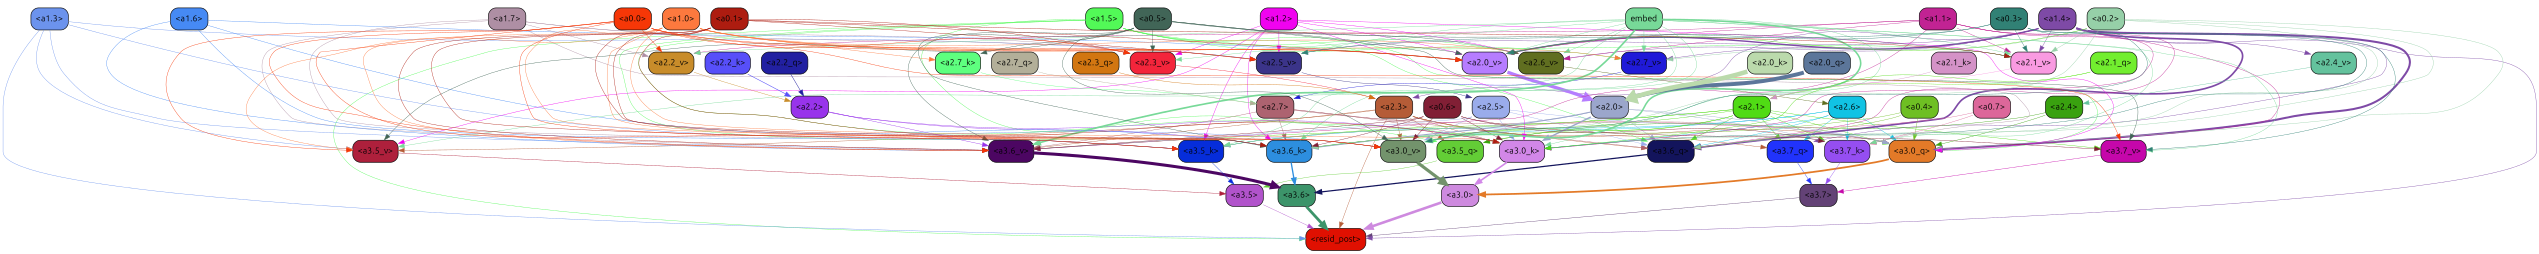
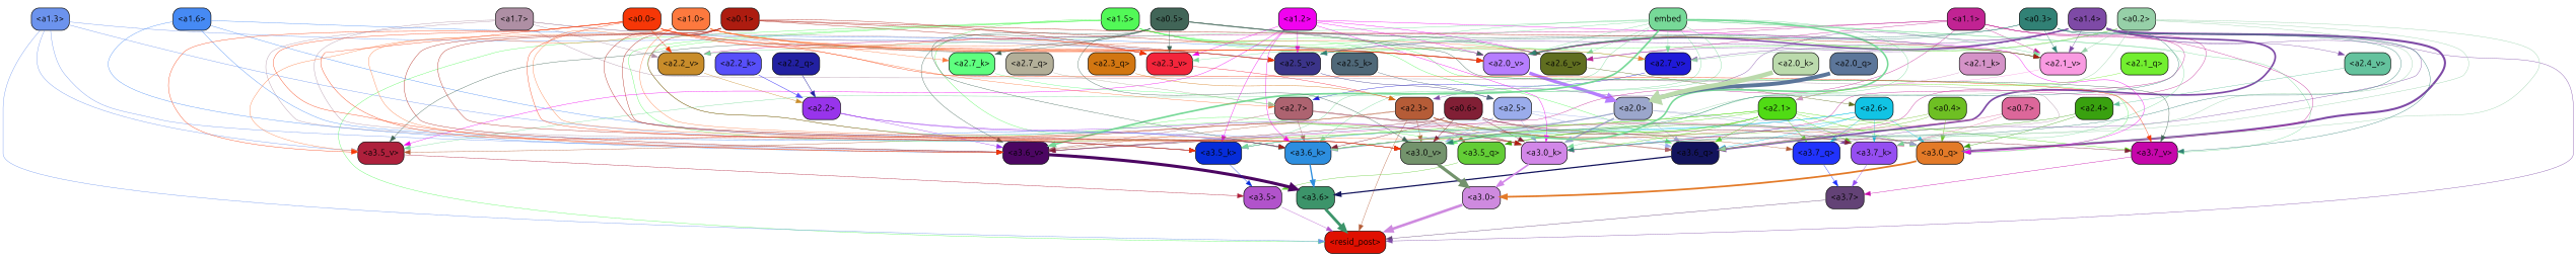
  strict digraph {
    fontname=Ubuntu
    splines=true
    node [color=black fontname=Ubuntu shape=box style="filled, rounded"]
    edge [color="#77d998" fontname=Ubuntu penwidth=0.6]
    "<a3.7>" [fillcolor="#634276"]
    "<resid_post>" [fillcolor="#e01001"]
    "<a3.6>" [fillcolor="#3c946a"]
    "<a3.5>" [fillcolor="#b153cb"]
    "<a3.0>" [fillcolor="#ce8adf"]
    "<a2.3>" [fillcolor="#b55c37"]
    "<a3.7_q>" [fillcolor="#2133fc"]
    "<a3.6_q>" [fillcolor="#13145c"]
    "<a3.5_q>" [fillcolor="#63cd36"]
    "<a3.0_q>" [fillcolor="#e37a28"]
    "<a3.0_k>" [fillcolor="#d287e8"]
    "<a3.6_v>" [fillcolor="#4c0662"]
    "<a3.5_v>" [fillcolor="#ae203c"]
    "<a3.0_v>" [fillcolor="#73936c"]
    "<a1.5>" [fillcolor="#52f957"]
    "<a3.6_k>" [fillcolor="#2d8edf"]
    "<a2.7_v>" [fillcolor="#201ad8"]
    "<a2.6_v>" [fillcolor="#606e20"]
    "<a2.1_v>" [fillcolor="#f99ae1"]
    "<a2.7>" [fillcolor="#ad6370"]
    "<a2.6>" [fillcolor="#11c3e4"]
    "<a2.1>" [fillcolor="#50db14"]
    "<a3.7_k>" [fillcolor="#954ef1"]
    "<a3.5_k>" [fillcolor="#062dda"]
    "<a3.7_v>" [fillcolor="#c507aa"]
    "<a1.4>" [fillcolor="#7e4aa6"]
    "<a2.5_v>" [fillcolor="#3b3489"]
    "<a2.4_v>" [fillcolor="#64c29d"]
    "<a2.0_v>" [fillcolor="#b67dff"]
    "<a2.5>" [fillcolor="#9aaceb"]
    "<a2.4>" [fillcolor="#39a10f"]
    "<a2.0>" [fillcolor="#9ba6cb"]
    "<a1.3>" [fillcolor="#6c93ed"]
    "<a1.1>" [fillcolor="#c12393"]
    "<a2.2_v>" [fillcolor="#c88c2a"]
    "<a2.2>" [fillcolor="#9834eb"]
    "<a0.4>" [fillcolor="#6ebf23"]
    "<a0.2>" [fillcolor="#96d0a8"]
    "<a1.2>" [fillcolor="#f003ef"]
    "<a2.3_v>" [fillcolor="#f3253b"]
    "<a1.7>" [fillcolor="#ae8fa4"]
    "<a0.7>" [fillcolor="#dc679a"]
    "<a0.6>" [fillcolor="#811f35"]
    embed [fillcolor="#77d998"]
    "<a1.6>" [fillcolor="#468af4"]
    "<a1.0>" [fillcolor="#fd793e"]
    "<a2.7_k>" [fillcolor="#5eff7f"]
    "<a0.5>" [fillcolor="#416557"]
    "<a0.1>" [fillcolor="#ad1c10"]
    "<a0.0>" [fillcolor="#f63707"]
    "<a0.3>" [fillcolor="#318175"]
    "<a2.7_q>" [fillcolor="#b3af99"]
    "<a2.3_q>" [fillcolor="#d27611"]
    "<a2.2_q>" [fillcolor="#2220a1"]
    "<a2.1_q>" [fillcolor="#72ee2f"]
    "<a2.0_q>" [fillcolor="#5c769a"]
+   "<a2.5_k>" [fillcolor="#4f6878"]
    "<a2.2_k>" [fillcolor="#574ff9"]
    "<a2.1_k>" [fillcolor="#d492c7"]
    "<a2.0_k>" [fillcolor="#bbdaac"]
    "<a3.7>" -> "<resid_post>" [color="#634276" penwidth=0.6239100098609924]
    "<a3.6>" -> "<resid_post>" [color="#3c946a" penwidth=4.569062113761902]
    "<a3.5>" -> "<resid_post>" [color="#b153cb"]
    "<a3.0>" -> "<resid_post>" [color="#ce8adf" penwidth=4.283544182777405]
    "<a2.3>" -> "<resid_post>" [color="#b55c37"]
    "<a2.3>" -> "<a3.7_q>" [color="#b55c37"]
    "<a2.3>" -> "<a3.6_q>" [color="#b55c37"]
    "<a2.3>" -> "<a3.5_q>" [color="#b55c37"]
    "<a2.3>" -> "<a3.0_q>" [color="#b55c37"]
    "<a2.3>" -> "<a3.0_k>" [color="#b55c37"]
    "<a2.3>" -> "<a3.6_v>" [color="#b55c37"]
    "<a2.3>" -> "<a3.5_v>" [color="#b55c37"]
    "<a2.3>" -> "<a3.0_v>" [color="#b55c37"]
    "<a3.7_q>" -> "<a3.7>" [color="#2133fc"]
    "<a3.6_q>" -> "<a3.6>" [color="#13145c" penwidth=2.0344843566417694]
    "<a3.5_q>" -> "<a3.5>" [color="#63cd36"]
    "<a3.0_q>" -> "<a3.0>" [color="#e37a28" penwidth=2.863015294075012]
    "<a3.0_k>" -> "<a3.0>" [color="#d287e8" penwidth=2.6323853135108948]
    "<a3.6_v>" -> "<a3.6>" [color="#4c0662" penwidth=4.972373723983765]
    "<a3.5_v>" -> "<a3.5>" [color="#ae203c"]
    "<a3.0_v>" -> "<a3.0>" [color="#73936c" penwidth=5.1638524532318115]
    "<a1.5>" -> "<resid_post>" [color="#52f957"]
    "<a1.5>" -> "<a3.6_q>" [color="#52f957"]
    "<a1.5>" -> "<a3.5_q>" [color="#52f957"]
    "<a1.5>" -> "<a3.0_q>" [color="#52f957"]
    "<a1.5>" -> "<a3.0_k>" [color="#52f957"]
    "<a1.5>" -> "<a3.6_k>" [color="#52f957"]
    "<a1.5>" -> "<a2.7_v>" [color="#52f957"]
    "<a1.5>" -> "<a2.6_v>" [color="#52f957"]
    "<a1.5>" -> "<a2.1_v>" [color="#52f957"]
    "<a3.6_k>" -> "<a3.6>" [color="#2d8edf" penwidth=2.1770318150520325]
    "<a2.7_v>" -> "<a2.7>" [color="#201ad8"]
    "<a2.6_v>" -> "<a2.6>" [color="#606e20"]
    "<a2.1_v>" -> "<a2.1>" [color="#f99ae1"]
    "<a2.7>" -> "<a3.6_q>" [color="#ad6370"]
    "<a2.7>" -> "<a3.0_q>" [color="#ad6370"]
    "<a2.7>" -> "<a3.0_k>" [color="#ad6370"]
    "<a2.7>" -> "<a3.6_v>" [color="#ad6370"]
    "<a2.7>" -> "<a3.6_k>" [color="#ad6370"]
    "<a2.6>" -> "<a3.7_q>" [color="#11c3e4"]
    "<a2.6>" -> "<a3.6_q>" [color="#11c3e4"]
    "<a2.6>" -> "<a3.0_q>" [color="#11c3e4"]
    "<a2.6>" -> "<a3.0_k>" [color="#11c3e4"]
    "<a2.6>" -> "<a3.6_k>" [color="#11c3e4"]
    "<a2.6>" -> "<a3.7_k>" [color="#11c3e4"]
    "<a2.6>" -> "<a3.5_k>" [color="#11c3e4"]
    "<a2.1>" -> "<a3.7_q>" [color="#50db14"]
    "<a2.1>" -> "<a3.6_q>" [color="#50db14"]
    "<a2.1>" -> "<a3.5_q>" [color="#50db14"]
    "<a2.1>" -> "<a3.0_q>" [color="#50db14"]
-   "<a2.1_q>" -> "<a3.0_k>" [color="#50db14"]
+   "<a2.1>" -> "<a3.0_k>" [color="#50db14"]
    "<a2.1>" -> "<a3.6_v>" [color="#50db14"]
    "<a2.1>" -> "<a3.0_v>" [color="#50db14"]
    "<a2.1>" -> "<a3.6_k>" [color="#50db14"]
    "<a2.1>" -> "<a3.7_k>" [color="#50db14"]
    "<a2.1>" -> "<a3.5_k>" [color="#50db14"]
    "<a2.1>" -> "<a3.7_v>" [color="#50db14"]
    "<a3.7_k>" -> "<a3.7>" [color="#954ef1"]
    "<a3.5_k>" -> "<a3.5>" [color="#062dda"]
    "<a3.7_v>" -> "<a3.7>" [color="#c507aa"]
    "<a1.4>" -> "<resid_post>" [color="#7e4aa6"]
    "<a1.4>" -> "<a2.3>" [color="#7e4aa6"]
    "<a1.4>" -> "<a3.7_q>" [color="#7e4aa6"]
    "<a1.4>" -> "<a3.6_q>" [color="#7e4aa6" penwidth=2.7536282539367676]
    "<a1.4>" -> "<a3.0_q>" [color="#7e4aa6" penwidth=3.3369133472442627]
    "<a1.4>" -> "<a2.7_v>" [color="#7e4aa6"]
    "<a1.4>" -> "<a2.6_v>" [color="#7e4aa6"]
    "<a1.4>" -> "<a2.1_v>" [color="#7e4aa6"]
    "<a1.4>" -> "<a2.5_v>" [color="#7e4aa6"]
    "<a1.4>" -> "<a2.4_v>" [color="#7e4aa6"]
    "<a1.4>" -> "<a2.0_v>" [color="#7e4aa6" penwidth=2.2818827629089355]
    "<a2.5_v>" -> "<a2.5>" [color="#3b3489"]
    "<a2.4_v>" -> "<a2.4>" [color="#64c29d"]
    "<a2.0_v>" -> "<a2.0>" [color="#b67dff" penwidth=5.395828627049923]
    "<a2.5>" -> "<a3.6_q>" [color="#9aaceb"]
    "<a2.5>" -> "<a3.0_q>" [color="#9aaceb"]
    "<a2.5>" -> "<a3.0_k>" [color="#9aaceb"]
    "<a2.5>" -> "<a3.6_v>" [color="#9aaceb"]
    "<a2.5>" -> "<a3.0_v>" [color="#9aaceb"]
    "<a2.4>" -> "<a3.5_q>" [color="#39a10f"]
    "<a2.4>" -> "<a3.0_q>" [color="#39a10f"]
    "<a2.0>" -> "<a3.6_q>" [color="#9ba6cb"]
    "<a2.0>" -> "<a3.0_q>" [color="#9ba6cb"]
    "<a2.0>" -> "<a3.0_k>" [color="#9ba6cb" penwidth=2.239806979894638]
    "<a2.0>" -> "<a3.6_k>" [color="#9ba6cb" penwidth=1.7047871947288513]
    "<a2.0>" -> "<a3.7_k>" [color="#9ba6cb"]
    "<a2.0>" -> "<a3.5_k>" [color="#9ba6cb"]
    "<a1.3>" -> "<resid_post>" [color="#6c93ed"]
    "<a1.3>" -> "<a3.6_v>" [color="#6c93ed"]
    "<a1.3>" -> "<a3.5_v>" [color="#6c93ed"]
    "<a1.3>" -> "<a3.0_v>" [color="#6c93ed"]
    "<a1.3>" -> "<a2.5_v>" [color="#6c93ed"]
    "<a1.1>" -> "<a3.6_q>" [color="#c12393"]
    "<a1.1>" -> "<a3.0_q>" [color="#c12393"]
    "<a1.1>" -> "<a3.0_k>" [color="#c12393"]
    "<a1.1>" -> "<a3.6_v>" [color="#c12393"]
    "<a1.1>" -> "<a2.6_v>" [color="#c12393"]
    "<a1.1>" -> "<a2.1_v>" [color="#c12393"]
    "<a1.1>" -> "<a2.0_v>" [color="#c12393"]
    "<a1.1>" -> "<a2.2_v>" [color="#c12393"]
    "<a2.2_v>" -> "<a2.2>" [color="#c88c2a"]
    "<a2.2>" -> "<a3.0_k>" [color="#9834eb"]
    "<a2.2>" -> "<a3.6_v>" [color="#9834eb"]
    "<a2.2>" -> "<a3.6_k>" [color="#9834eb"]
    "<a0.4>" -> "<a3.6_q>" [color="#6ebf23"]
    "<a0.4>" -> "<a3.0_q>" [color="#6ebf23"]
    "<a0.4>" -> "<a3.6_k>" [color="#6ebf23"]
    "<a0.2>" -> "<a3.6_q>" [color="#96d0a8"]
    "<a0.2>" -> "<a3.0_q>" [color="#96d0a8"]
    "<a0.2>" -> "<a3.0_k>" [color="#96d0a8"]
    "<a0.2>" -> "<a3.6_k>" [color="#96d0a8"]
    "<a0.2>" -> "<a2.7_v>" [color="#96d0a8"]
    "<a0.2>" -> "<a2.1_v>" [color="#96d0a8"]
    "<a0.2>" -> "<a2.0_v>" [color="#50db14"]
    "<a1.2>" -> "<a3.0_q>" [color="#f003ef"]
    "<a1.2>" -> "<a3.0_k>" [color="#f003ef"]
    "<a1.2>" -> "<a3.5_v>" [color="#f003ef"]
    "<a1.2>" -> "<a3.6_k>" [color="#f003ef"]
    "<a1.2>" -> "<a2.6_v>" [color="#f003ef"]
    "<a1.2>" -> "<a3.5_k>" [color="#f003ef"]
    "<a1.2>" -> "<a2.5_v>" [color="#f003ef"]
    "<a1.2>" -> "<a2.0_v>" [color="#f003ef"]
    "<a1.2>" -> "<a2.3_v>" [color="#f003ef"]
    "<a2.3_v>" -> "<a2.3>" [color="#f3253b"]
    "<a1.7>" -> "<a3.6_v>" [color="#ae8fa4"]
    "<a1.7>" -> "<a3.7_k>" [color="#ae8fa4"]
    "<a1.7>" -> "<a3.5_k>" [color="#ae8fa4"]
    "<a1.7>" -> "<a2.5_v>" [color="#ae8fa4"]
    "<a1.7>" -> "<a2.2_v>" [color="#ae8fa4"]
    "<a1.7>" -> "<a2.3_v>" [color="#ae8fa4"]
    "<a0.7>" -> "<a3.0_v>" [color="#dc679a"]
    "<a0.7>" -> "<a3.7_k>" [color="#dc679a"]
    "<a0.6>" -> "<a3.0_k>" [color="#811f35"]
    "<a0.6>" -> "<a3.6_v>" [color="#811f35"]
    "<a0.6>" -> "<a3.0_v>" [color="#811f35"]
    "<a0.6>" -> "<a3.6_k>" [color="#811f35"]
    "<a0.6>" -> "<a3.7_k>" [color="#811f35"]
    "<a0.6>" -> "<a3.7_v>" [color="#811f35"]
    embed -> "<a3.0_k>"
    embed -> "<a3.6_v>" [penwidth=2.7369276881217957]
    embed -> "<a3.5_v>"
    embed -> "<a3.0_v>" [penwidth=2.5778204202651978]
    embed -> "<a3.6_k>"
    embed -> "<a2.7_v>"
    embed -> "<a2.6_v>"
    embed -> "<a2.1_v>"
    embed -> "<a3.7_k>"
    embed -> "<a3.5_k>"
    embed -> "<a3.7_v>"
    embed -> "<a2.5_v>"
    embed -> "<a2.0_v>"
    embed -> "<a2.2_v>" [penwidth=0.6175012588500977]
    embed -> "<a2.3_v>"
    "<a1.6>" -> "<a3.6_v>" [color="#468af4"]
    "<a1.6>" -> "<a3.6_k>" [color="#468af4"]
    "<a1.6>" -> "<a3.5_k>" [color="#468af4"]
    "<a1.6>" -> "<a2.0_v>" [color="#468af4"]
    "<a1.0>" -> "<a3.0_k>" [color="#fd793e"]
    "<a1.0>" -> "<a3.6_v>" [color="#fd793e"]
    "<a1.0>" -> "<a3.5_v>" [color="#fd793e"]
    "<a1.0>" -> "<a3.0_v>" [color="#fd793e"]
-   "<a1.0>" -> "<a3.6_k>" [color="#fd793e"]
+   "<a1.0>" -> "<a2.7>" [color="#fd793e"]
    "<a1.0>" -> "<a2.7_v>" [color="#fd793e"]
    "<a1.0>" -> "<a2.6_v>" [color="#fd793e"]
    "<a1.0>" -> "<a2.0_v>" [color="#fd793e" penwidth=1.2978954315185547]
    "<a1.0>" -> "<a2.7_k>" [color="#fd793e"]
    "<a2.7_k>" -> "<a2.7>" [color="#5eff7f"]
    "<a0.5>" -> "<a3.6_v>" [color="#416557"]
    "<a0.5>" -> "<a3.5_v>" [color="#416557"]
    "<a0.5>" -> "<a3.0_v>" [color="#416557"]
    "<a0.5>" -> "<a3.6_k>" [color="#416557"]
    "<a0.5>" -> "<a2.6_v>" [color="#416557"]
    "<a0.5>" -> "<a2.1_v>" [color="#416557"]
    "<a0.5>" -> "<a3.7_v>" [color="#416557"]
    "<a0.5>" -> "<a2.0_v>" [color="#416557"]
    "<a0.5>" -> "<a2.3_v>" [color="#416557"]
    "<a0.5>" -> "<a2.7_k>" [color="#416557"]
    "<a0.1>" -> "<a3.0_k>" [color="#ad1c10"]
    "<a0.1>" -> "<a3.6_v>" [color="#ad1c10"]
    "<a0.1>" -> "<a3.0_v>" [color="#ad1c10"]
    "<a0.1>" -> "<a3.6_k>" [color="#ad1c10"]
    "<a0.1>" -> "<a2.1_v>" [color="#ad1c10"]
    "<a0.1>" -> "<a3.5_k>" [color="#ad1c10"]
    "<a0.1>" -> "<a2.5_v>" [color="#ad1c10"]
    "<a0.1>" -> "<a2.0_v>" [color="#ad1c10"]
    "<a0.1>" -> "<a2.3_v>" [color="#ad1c10"]
    "<a0.0>" -> "<a3.6_v>" [color="#f63707"]
    "<a0.0>" -> "<a3.5_v>" [color="#f63707"]
    "<a0.0>" -> "<a3.0_v>" [color="#f63707"]
    "<a0.0>" -> "<a3.5_k>" [color="#f63707"]
    "<a0.0>" -> "<a3.7_v>" [color="#f63707"]
    "<a0.0>" -> "<a2.5_v>" [color="#f63707"]
    "<a0.0>" -> "<a2.0_v>" [color="#f63707"]
    "<a0.0>" -> "<a2.2_v>" [color="#f63707"]
    "<a0.0>" -> "<a2.3_v>" [color="#f63707"]
    "<a0.3>" -> "<a3.0_k>" [color="#318175"]
    "<a0.3>" -> "<a3.0_v>" [color="#318175"]
    "<a0.3>" -> "<a2.1_v>" [color="#318175"]
    "<a0.3>" -> "<a3.7_v>" [color="#318175"]
    "<a0.3>" -> "<a2.5_v>" [color="#318175"]
    "<a0.3>" -> "<a2.0_v>" [color="#318175"]
    "<a2.7_q>" -> "<a2.7>" [color="#b3af99"]
    "<a2.3_q>" -> "<a2.3>" [color="#d27611"]
    "<a2.2_q>" -> "<a2.2>" [color="#2220a1" penwidth=0.7441773414611816]
    "<a2.1_q>" -> "<a2.1>" [color="#72ee2f"]
    "<a2.0_q>" -> "<a2.0>" [color="#5c769a" penwidth=6.422367453575134]
+   "<a2.5_k>" -> "<a2.5>" [color="#4f6878"]
    "<a2.2_k>" -> "<a2.2>" [color="#574ff9" penwidth=0.8810110092163086]
    "<a2.1_k>" -> "<a2.1>" [color="#d492c7"]
    "<a2.0_k>" -> "<a2.0>" [color="#bbdaac" penwidth=7.398894429206848]
  }
